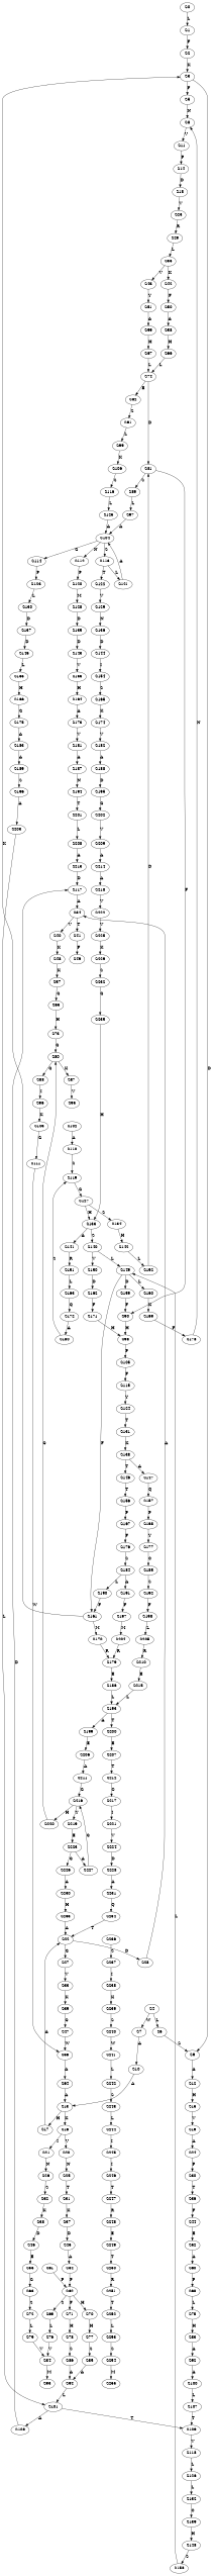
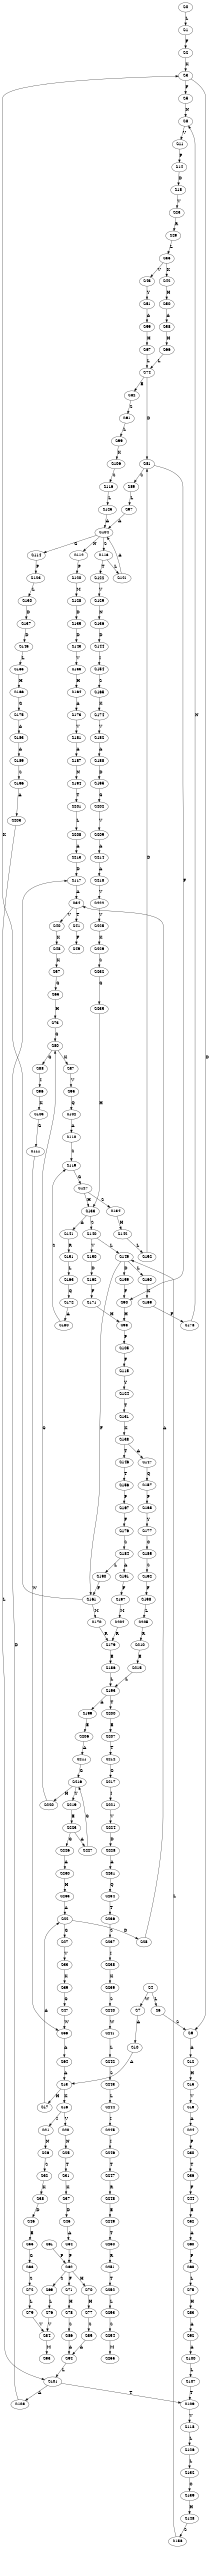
  strict digraph {
    fontname="DejaVu Serif"
    node [fontname="DejaVu Serif"]
    edge [fontname="DejaVu Serif"]
    S0
    S1
    S2
    S3
    S5
    S9
    S4
    S6
    S7
    S8
    S10
    S11
    S12
    S13
    S14
    S15
    S16
    S17
    S18
    S19
    S20
    S21
    S22
    S23
    S24
    S25
    S26
    S27
    S28
    S29
    S30
    S31
    S32
    S33
    S34
    S35
    S36
    S37
    S38
    S39
    S40
    S41
    S42
    S43
    S44
    S45
    S46
    S47
    S48
    S49
    S50
    S51
    S52
    S54
    S55
    S56
    S57
    S58
    S59
    S60
    S62
    S63
    S64
    S65
    S66
    S67
    S68
    S61
    S69
    S70
    S71
    S72
    S73
    S74
    S75
    S76
    S77
    S78
    S79
    S80
    S81
    S82
    S83
    S84
    S85
    S86
    S87
    S88
    S89
    S90
    S91
    S92
    S93
    S94
    S95
    S96
    S97
    S98
    S99
    S100
    S101
    S102
    S103
    S104
    S105
    S106
    S107
    S108
    S109
    S110
    S111
    S112
    S113
    S114
    S115
    S116
    S117
    S118
    S119
    S120
    S121
    S122
    S123
    S124
    S125
    S126
    S127
    S128
    S129
    S130
    S131
    S132
    S133
    S134
    S135
    S136
    S137
    S138
    S139
    S140
    S141
    S142
    S143
    S144
    S145
    S146
    S147
    S148
    S149
    S150
    S151
    S152
    S153
    S154
    S155
    S156
    S157
    S158
    S159
    S160
    S161
    S162
    S163
    S164
    S165
    S166
    S167
    S168
    S169
    S170
    S171
    S172
    S173
    S174
    S175
    S176
    S177
    S178
    S179
    S180
    S181
    S182
    S183
    S184
    S185
    S186
    S187
    S188
    S189
    S190
    S191
    S192
    S193
    S194
    S195
    S196
    S197
    S198
    S199
    S200
    S201
    S202
    S203
    S204
    S205
    S206
    S207
    S208
    S209
    S210
    S211
    S212
    S213
    S214
    S215
    S216
    S217
    S218
    S219
    S220
    S221
    S222
    S223
    S224
    S225
    S226
    S227
    S228
    S229
    S230
    S231
    S232
    S233
    S234
    S235
    S236
    S237
    S238
    S239
    S240
    S241
    S242
    S243
    S244
    S245
    S246
    S247
    S248
    S249
    S250
    S251
    S252
    S253
    S254
    S255
    S0 -> S1 [label=L]
    S1 -> S2 [label=F]
    S2 -> S3 [label=K]
    S3 -> S5 [label=F]
    S3 -> S9 [label=D]
    S5 -> S8 [label=N]
    S9 -> S12 [label=A]
    S4 -> S6 [label=L]
    S4 -> S7 [label=W]
    S6 -> S9 [label=S]
    S7 -> S10 [label=A]
    S8 -> S11 [label=V]
    S10 -> S13 [label=A]
    S11 -> S14 [label=P]
    S12 -> S15 [label=H]
    S13 -> S16 [label=K]
    S13 -> S17 [label=H]
    S14 -> S18 [label=D]
    S15 -> S19 [label=V]
    S16 -> S20 [label=V]
    S16 -> S21 [label=I]
    S17 -> S22 [label=A]
    S18 -> S23 [label=V]
    S19 -> S24 [label=A]
    S20 -> S25 [label=N]
    S21 -> S26 [label=N]
    S22 -> S27 [label=G]
    S22 -> S28 [label=D]
    S23 -> S29 [label=R]
    S24 -> S30 [label=P]
    S25 -> S31 [label=T]
    S26 -> S32 [label=S]
    S27 -> S33 [label=V]
    S28 -> S34 [label=A]
    S29 -> S35 [label=L]
    S30 -> S36 [label=T]
    S31 -> S37 [label=K]
    S32 -> S38 [label=K]
    S33 -> S39 [label=K]
    S34 -> S40 [label=V]
    S34 -> S41 [label=T]
    S35 -> S42 [label=K]
    S35 -> S43 [label=V]
    S36 -> S44 [label=F]
    S37 -> S45 [label=D]
    S38 -> S46 [label=D]
    S39 -> S47 [label=G]
    S40 -> S48 [label=K]
    S41 -> S49 [label=F]
-   S42 -> S50 [label=F]
+   S42 -> S50 [label=H]
    S43 -> S51 [label=Y]
    S44 -> S52 [label=E]
    S45 -> S54 [label=A]
    S46 -> S55 [label=E]
    S47 -> S56 [label=W]
    S48 -> S57 [label=K]
    S50 -> S58 [label=A]
    S51 -> S59 [label=A]
    S52 -> S60 [label=A]
    S54 -> S62 [label=P]
    S55 -> S63 [label=G]
    S56 -> S64 [label=A]
    S57 -> S65 [label=G]
    S58 -> S66 [label=H]
    S59 -> S67 [label=H]
    S60 -> S68 [label=P]
    S62 -> S69 [label=S]
    S62 -> S70 [label=H]
    S62 -> S71 [label=F]
    S63 -> S72 [label=S]
    S64 -> S13 [label=A]
    S65 -> S73 [label=H]
    S66 -> S74 [label=L]
    S67 -> S74 [label=L]
    S68 -> S75 [label=L]
    S61 -> S62 [label=P]
    S69 -> S76 [label=L]
    S70 -> S77 [label=H]
    S71 -> S78 [label=H]
    S72 -> S79 [label=L]
    S73 -> S80 [label=G]
    S74 -> S81 [label=D]
    S74 -> S82 [label=E]
    S75 -> S83 [label=H]
    S76 -> S84 [label=V]
    S77 -> S85 [label=S]
    S78 -> S86 [label=S]
    S79 -> S84 [label=V]
    S80 -> S87 [label=K]
    S80 -> S88 [label=G]
    S81 -> S89 [label=S]
    S81 -> S90 [label=F]
    S82 -> S91 [label=S]
    S83 -> S92 [label=A]
    S84 -> S93 [label=M]
    S85 -> S94 [label=A]
    S86 -> S94 [label=A]
    S87 -> S95 [label=V]
    S88 -> S96 [label=I]
    S89 -> S97 [label=L]
    S90 -> S98 [label=H]
    S91 -> S99 [label=L]
    S92 -> S100 [label=A]
    S94 -> S101 [label=L]
+   S95 -> S102 [label=Q]
    S96 -> S103 [label=K]
    S97 -> S104 [label=A]
    S98 -> S105 [label=P]
    S99 -> S106 [label=K]
    S100 -> S107 [label=L]
    S101 -> S108 [label=A]
    S101 -> S109 [label=T]
    S102 -> S110 [label=A]
    S103 -> S111 [label=G]
    S104 -> S112 [label=N]
    S104 -> S113 [label=S]
    S104 -> S114 [label=G]
    S105 -> S115 [label=F]
    S106 -> S116 [label=S]
    S107 -> S109 [label=T]
    S108 -> S117 [label=D]
    S109 -> S118 [label=V]
    S110 -> S119 [label=S]
    S111 -> S56 [label=W]
    S112 -> S120 [label=P]
    S113 -> S121 [label=L]
    S113 -> S122 [label=T]
    S114 -> S123 [label=P]
    S115 -> S124 [label=Y]
    S116 -> S125 [label=L]
    S117 -> S34 [label=A]
    S118 -> S126 [label=L]
    S119 -> S127 [label=G]
    S120 -> S128 [label=M]
    S121 -> S104 [label=A]
    S122 -> S129 [label=V]
    S123 -> S130 [label=L]
    S124 -> S131 [label=T]
    S125 -> S104 [label=A]
    S126 -> S132 [label=L]
    S127 -> S133 [label=H]
    S127 -> S134 [label=S]
    S128 -> S135 [label=D]
    S129 -> S136 [label=N]
    S130 -> S137 [label=D]
    S131 -> S138 [label=K]
    S132 -> S139 [label=C]
    S133 -> S140 [label=S]
    S133 -> S141 [label=A]
    S134 -> S142 [label=H]
    S135 -> S143 [label=D]
    S136 -> S144 [label=D]
    S137 -> S145 [label=D]
    S138 -> S146 [label=T]
    S138 -> S147 [label=A]
    S139 -> S148 [label=H]
    S140 -> S149 [label=L]
    S140 -> S150 [label=V]
    S141 -> S151 [label=R]
    S142 -> S152 [label=L]
    S143 -> S153 [label=V]
    S144 -> S154 [label=I]
    S145 -> S155 [label=L]
    S146 -> S156 [label=T]
    S147 -> S157 [label=Q]
    S148 -> S158 [label=S]
    S149 -> S159 [label=D]
    S149 -> S160 [label=L]
    S149 -> S161 [label=F]
    S150 -> S162 [label=D]
    S151 -> S163 [label=L]
    S152 -> S81 [label=D]
    S153 -> S164 [label=H]
    S154 -> S165 [label=S]
    S155 -> S166 [label=H]
    S156 -> S167 [label=P]
    S157 -> S168 [label=P]
    S158 -> S149 [label=L]
    S159 -> S90 [label=F]
    S160 -> S169 [label=K]
    S161 -> S3 [label=K]
    S161 -> S170 [label=M]
    S162 -> S171 [label=F]
    S163 -> S172 [label=Q]
    S164 -> S173 [label=A]
    S165 -> S174 [label=K]
    S166 -> S175 [label=G]
    S167 -> S176 [label=F]
    S168 -> S177 [label=Y]
    S169 -> S178 [label=F]
    S170 -> S179 [label=R]
    S171 -> S98 [label=H]
    S172 -> S180 [label=A]
    S173 -> S181 [label=V]
    S174 -> S182 [label=V]
    S175 -> S183 [label=A]
    S176 -> S184 [label=S]
    S177 -> S185 [label=C]
    S178 -> S8 [label=N]
    S179 -> S186 [label=E]
    S180 -> S119 [label=S]
    S181 -> S187 [label=A]
    S182 -> S188 [label=A]
    S183 -> S189 [label=A]
    S184 -> S190 [label=L]
    S184 -> S191 [label=A]
    S185 -> S192 [label=S]
    S186 -> S193 [label=L]
    S187 -> S194 [label=N]
    S188 -> S195 [label=D]
    S189 -> S196 [label=S]
    S190 -> S161 [label=F]
    S191 -> S197 [label=F]
    S192 -> S198 [label=F]
    S193 -> S199 [label=A]
    S193 -> S200 [label=T]
    S194 -> S201 [label=T]
    S195 -> S202 [label=G]
    S196 -> S203 [label=A]
    S197 -> S204 [label=M]
    S198 -> S205 [label=L]
    S199 -> S206 [label=E]
    S200 -> S207 [label=E]
    S201 -> S208 [label=L]
    S202 -> S209 [label=V]
    S203 -> S101 [label=L]
    S204 -> S179 [label=R]
    S205 -> S210 [label=R]
    S206 -> S211 [label=A]
    S207 -> S212 [label=T]
    S208 -> S213 [label=A]
    S209 -> S214 [label=A]
    S210 -> S215 [label=E]
    S211 -> S216 [label=G]
    S212 -> S217 [label=G]
    S213 -> S117 [label=D]
    S214 -> S218 [label=A]
    S215 -> S193 [label=L]
    S216 -> S219 [label=Y]
    S216 -> S220 [label=H]
    S217 -> S221 [label=I]
    S218 -> S222 [label=V]
    S219 -> S223 [label=E]
    S220 -> S80 [label=G]
    S221 -> S224 [label=V]
    S222 -> S225 [label=V]
    S223 -> S226 [label=G]
    S223 -> S227 [label=A]
    S224 -> S228 [label=D]
    S225 -> S229 [label=K]
    S226 -> S230 [label=A]
    S227 -> S216 [label=G]
    S228 -> S231 [label=A]
    S229 -> S232 [label=S]
    S230 -> S233 [label=H]
    S231 -> S234 [label=Q]
    S232 -> S235 [label=G]
    S233 -> S22 [label=A]
-   S234 -> S22 [label=T]
+   S234 -> S236 [label=T]
    S235 -> S133 [label=H]
    S236 -> S237 [label=S]
    S237 -> S238 [label=I]
    S238 -> S239 [label=K]
    S239 -> S240 [label=S]
    S240 -> S241 [label=W]
    S241 -> S242 [label=L]
    S242 -> S243 [label=S]
    S243 -> S244 [label=L]
    S244 -> S245 [label=I]
    S245 -> S246 [label=I]
    S246 -> S247 [label=T]
    S247 -> S248 [label=R]
    S248 -> S249 [label=E]
    S249 -> S250 [label=T]
    S250 -> S251 [label=R]
    S251 -> S252 [label=T]
    S252 -> S253 [label=L]
    S253 -> S254 [label=S]
    S254 -> S255 [label=M]
  }
